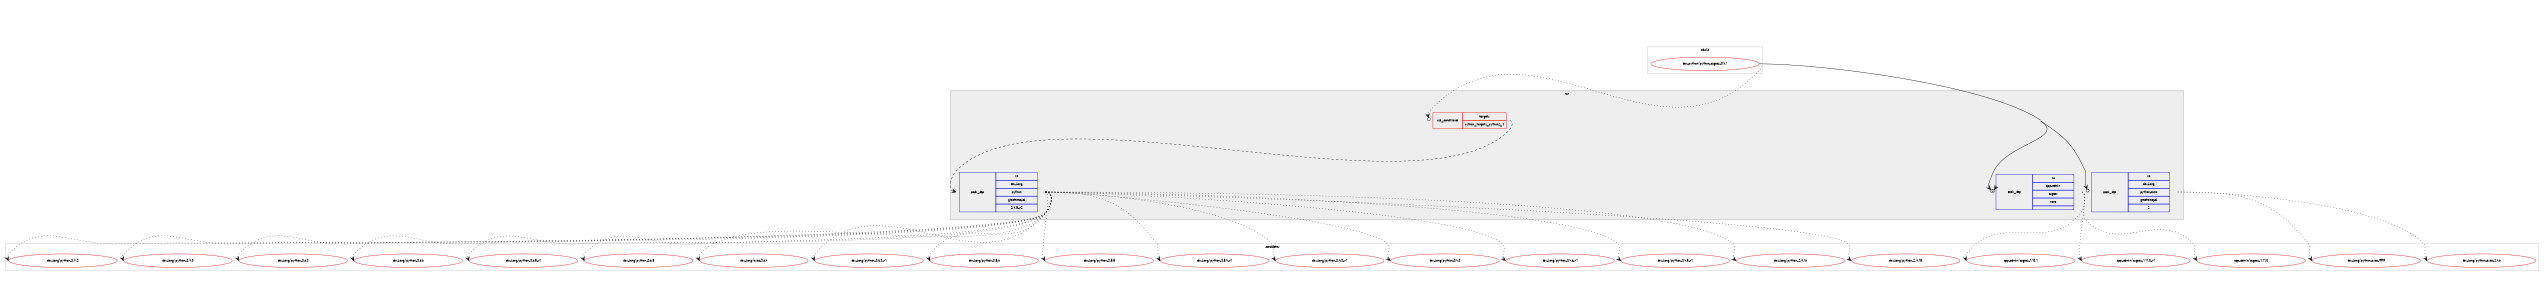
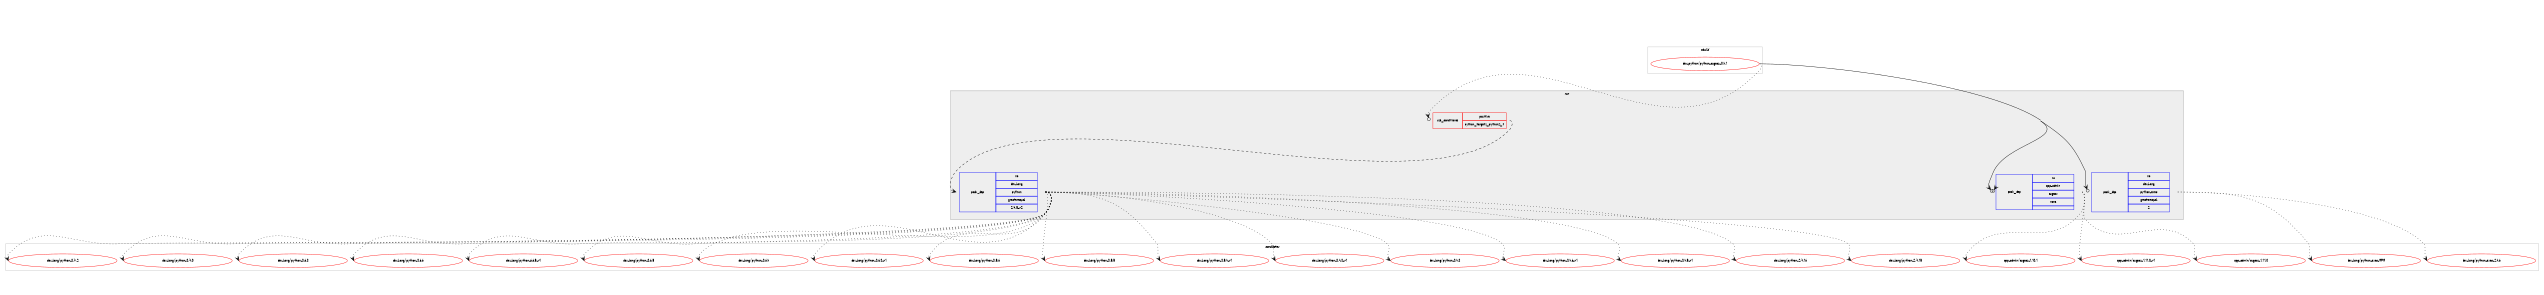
  digraph {
    compound=true
    concentrate=true
    fontname="Patrick Hand"
    fontsize=10
    newrank=true
    rankdir=TB
    ranksep=1.5
    node [color=red fontname="Patrick Hand" fontsize=10]
    edge [arrowhead=vee fontname="Patrick Hand" headport=w style=dotted tailport=e weight=100]
    n1 [label="dev-python/python-augeas-0.4.1" width=4]
    n2 [color=blue label=<<TABLE BORDER="0" CELLBORDER="1" CELLSPACING="0" CELLPADDING="4" WIDTH="220"><TR><TD ROWSPAN="6" CELLPADDING="30">pack_dep</TD></TR><TR><TD WIDTH="110">no</TD></TR><TR><TD>dev-lang</TD></TR><TR><TD>python</TD></TR><TR><TD>greaterequal</TD></TR><TR><TD>2.7.5-r2</TD></TR></TABLE>> shape=none]
-   n3 [label=<<TABLE BORDER="0" CELLBORDER="1" CELLSPACING="0" CELLPADDING="4"><TR><TD ROWSPAN="3" CELLPADDING="10">use_conditional</TD></TR><TR><TD>targets</TD></TR><TR><TD>python_targets_python2_7</TD></TR></TABLE>> shape=none]
+   n3 [label=<<TABLE BORDER="0" CELLBORDER="1" CELLSPACING="0" CELLPADDING="4"><TR><TD ROWSPAN="3" CELLPADDING="10">use_conditional</TD></TR><TR><TD>positive</TD></TR><TR><TD>python_targets_python2_7</TD></TR></TABLE>> shape=none]
    n4 [color=blue label=<<TABLE BORDER="0" CELLBORDER="1" CELLSPACING="0" CELLPADDING="4" WIDTH="220"><TR><TD ROWSPAN="6" CELLPADDING="30">pack_dep</TD></TR><TR><TD WIDTH="110">no</TD></TR><TR><TD>app-admin</TD></TR><TR><TD>augeas</TD></TR><TR><TD>none</TD></TR><TR><TD></TD></TR></TABLE>> shape=none]
    n5 [color=blue label=<<TABLE BORDER="0" CELLBORDER="1" CELLSPACING="0" CELLPADDING="4" WIDTH="220"><TR><TD ROWSPAN="6" CELLPADDING="30">pack_dep</TD></TR><TR><TD WIDTH="110">no</TD></TR><TR><TD>dev-lang</TD></TR><TR><TD>python-exec</TD></TR><TR><TD>greaterequal</TD></TR><TR><TD>2</TD></TR></TABLE>> shape=none]
    n6 [label="dev-lang/python-2.7.15" width=4]
    n7 [label="dev-lang/python-2.7.16" width=4]
    n8 [label="dev-lang/python-3.4.5-r1" width=4]
    n9 [label="dev-lang/python-3.4.6-r1" width=4]
    n10 [label="dev-lang/python-3.4.8" width=4]
    n11 [label="dev-lang/python-3.4.8-r1" width=4]
    n12 [label="dev-lang/python-3.5.4-r1" width=4]
    n13 [label="dev-lang/python-3.5.5" width=4]
    n14 [label="dev-lang/python-3.5.6" width=4]
    n15 [label="dev-lang/python-3.6.3-r1" width=4]
-   n16 [label="dev-lang/exec-3.6.4" width=4]
+   n16 [label="dev-lang/python-3.6.4" width=4]
    n17 [label="dev-lang/python-3.6.5" width=4]
-   n18 [label="dev-lang/python-3.6.5-r1" width=4]
+   n18 [label="dev-lang/python-6.6.5-r1" width=4]
    n19 [label="dev-lang/python-3.6.6" width=4]
    n20 [label="dev-lang/python-3.6.8" width=4]
    n21 [label="dev-lang/python-3.7.0" width=4]
    n22 [label="dev-lang/python-3.7.2" width=4]
    n23 [label="app-admin/augeas-1.10.1" width=4]
    n24 [label="app-admin/augeas-1.11.0" width=4]
    n25 [label="app-admin/augeas-1.11.0-r1" width=4]
    n26 [label="dev-lang/python-exec-2.4.6" width=4]
    n27 [label="dev-lang/python-exec-9999" width=4]
    subgraph cluster_1 {
      color=gray
      label=<<i>ebuild</i>>
      rank=same
      n1
    }
    subgraph cluster_2 {
      color=gray
      label=<<i>dependencies</i>>
      subgraph cluster_3 {
        color=gray
        fillcolor="#eeeeee"
        label=<<i>compile</i>>
        style=filled
      }
      subgraph cluster_4 {
        color=gray
        fillcolor="#eeeeee"
        label=<<i>compile and run</i>>
        style=filled
        subgraph sub_5 {
          color=gray
          fillcolor="#eeeeee"
          label=<<i>compile and run</i>>
          style=filled
          n3
          subgraph sub_6 {
            color=gray
            fillcolor="#eeeeee"
            label=<<i>compile and run</i>>
            style=filled
            n2
          }
        }
        subgraph sub_7 {
          color=gray
          fillcolor="#eeeeee"
          label=<<i>compile and run</i>>
          style=filled
          n4
        }
        subgraph sub_8 {
          color=gray
          fillcolor="#eeeeee"
          label=<<i>compile and run</i>>
          style=filled
          n5
        }
      }
      subgraph cluster_9 {
        color=gray
        fillcolor="#eeeeee"
        label=<<i>run</i>>
        style=filled
      }
    }
    subgraph cluster_10 {
      color=gray
      label=<<i>candidates</i>>
      rank=same
      subgraph sub_11 {
        color=black
        label=<<i>candidates</i>>
        nodesep=1
        rank=same
        n6
        n7
        n8
        n9
        n10
        n11
        n12
        n13
        n14
        n15
        n16
        n17
        n18
        n19
        n20
        n21
        n22
      }
      subgraph sub_12 {
        color=black
        label=<<i>candidates</i>>
        nodesep=1
        rank=same
        n23
        n24
        n25
      }
      subgraph sub_13 {
        color=black
        label=<<i>candidates</i>>
        nodesep=1
        rank=same
        n26
        n27
      }
    }
    n1 -> n3 [arrowhead=odotvee weight=20]
    n1 -> n4 [arrowhead=odotvee style=solid weight=20]
    n1 -> n5 [arrowhead=odotvee style=solid weight=20]
    n2 -> n6
    n2 -> n7
    n2 -> n8
    n2 -> n9
    n2 -> n10
    n2 -> n11
    n2 -> n12
    n2 -> n13
    n2 -> n14
    n2 -> n15
    n2 -> n16
    n2 -> n17
    n2 -> n18
    n2 -> n19
    n2 -> n20
    n2 -> n21
    n2 -> n22
    n3 -> n2 [style=dashed weight=20]
    n4 -> n23
    n4 -> n24
    n4 -> n25
    n5 -> n26
    n5 -> n27
  }
